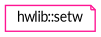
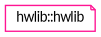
  digraph {
    rankdir=TB
    fontname=Lato
-   n1 [color=deeppink fillcolor=white fontname=Lato fontsize=10 height=0.2 label="hwlib::setw" shape=note style=filled width=0.4]
+   n1 [color=deeppink fillcolor=white fontname=Lato fontsize=10 height=0.2 label="hwlib::hwlib" shape=note style=filled width=0.4]
  }
